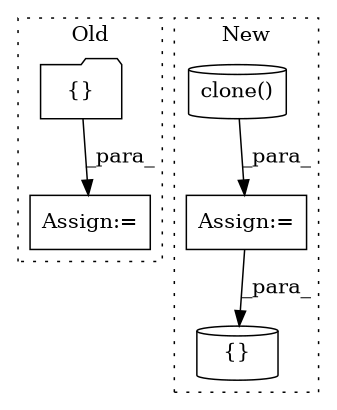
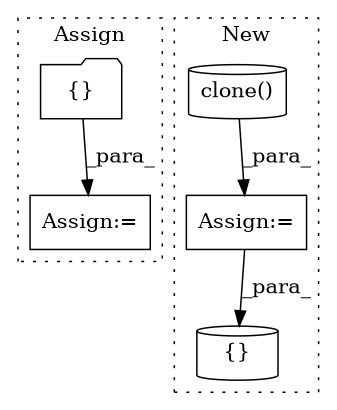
  digraph {
    node [a=59 l=3 shape=box]
    n1 [l="2,1" label="{}" s="24146,24146" shape=folder]
    n2 [a=68 label="Assign:=" s=24143]
    n3 [a=75 l=38 label="clone()" s=24098 shape=cylinder]
    n4 [a=68 label="Assign:=" s=24095]
    n5 [l="1,0" label="{}" s="24204,24227" shape=cylinder]
    subgraph cluster_1 {
-     label=Old
+     label=Assign
      style=dotted
      n1
      n2
    }
    subgraph cluster_2 {
      label=New
      style=dotted
      n3
      n4
      n5
    }
    n1 -> n2 [label=_para_]
    n3 -> n4 [label=_para_]
    n4 -> n5 [label=_para_]
  }
